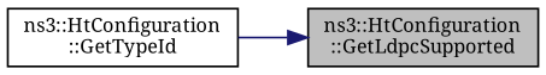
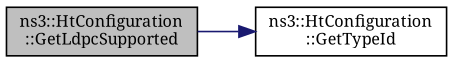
  digraph {
    rankdir=RL
    fontname="Noto Serif"
    node [color=black fontname="Noto Serif" fontsize=10 shape=record style=filled]
    n1 [fillcolor=grey75 fontcolor=black height=0.2 label="ns3::HtConfiguration\l::GetLdpcSupported" width=0.4]
    n2 [fillcolor=white height=0.2 label="ns3::HtConfiguration\l::GetTypeId" width=0.4]
-   n1 -> n2 [color=midnightblue dir=back fontname="Noto Serif" fontsize=10 labelfontname=Helvetica labelfontsize=10 style=solid]
+   n2 -> n1 [color=midnightblue dir=back fontname="Noto Serif" fontsize=10 labelfontname=Helvetica labelfontsize=10 style=solid]
  }
